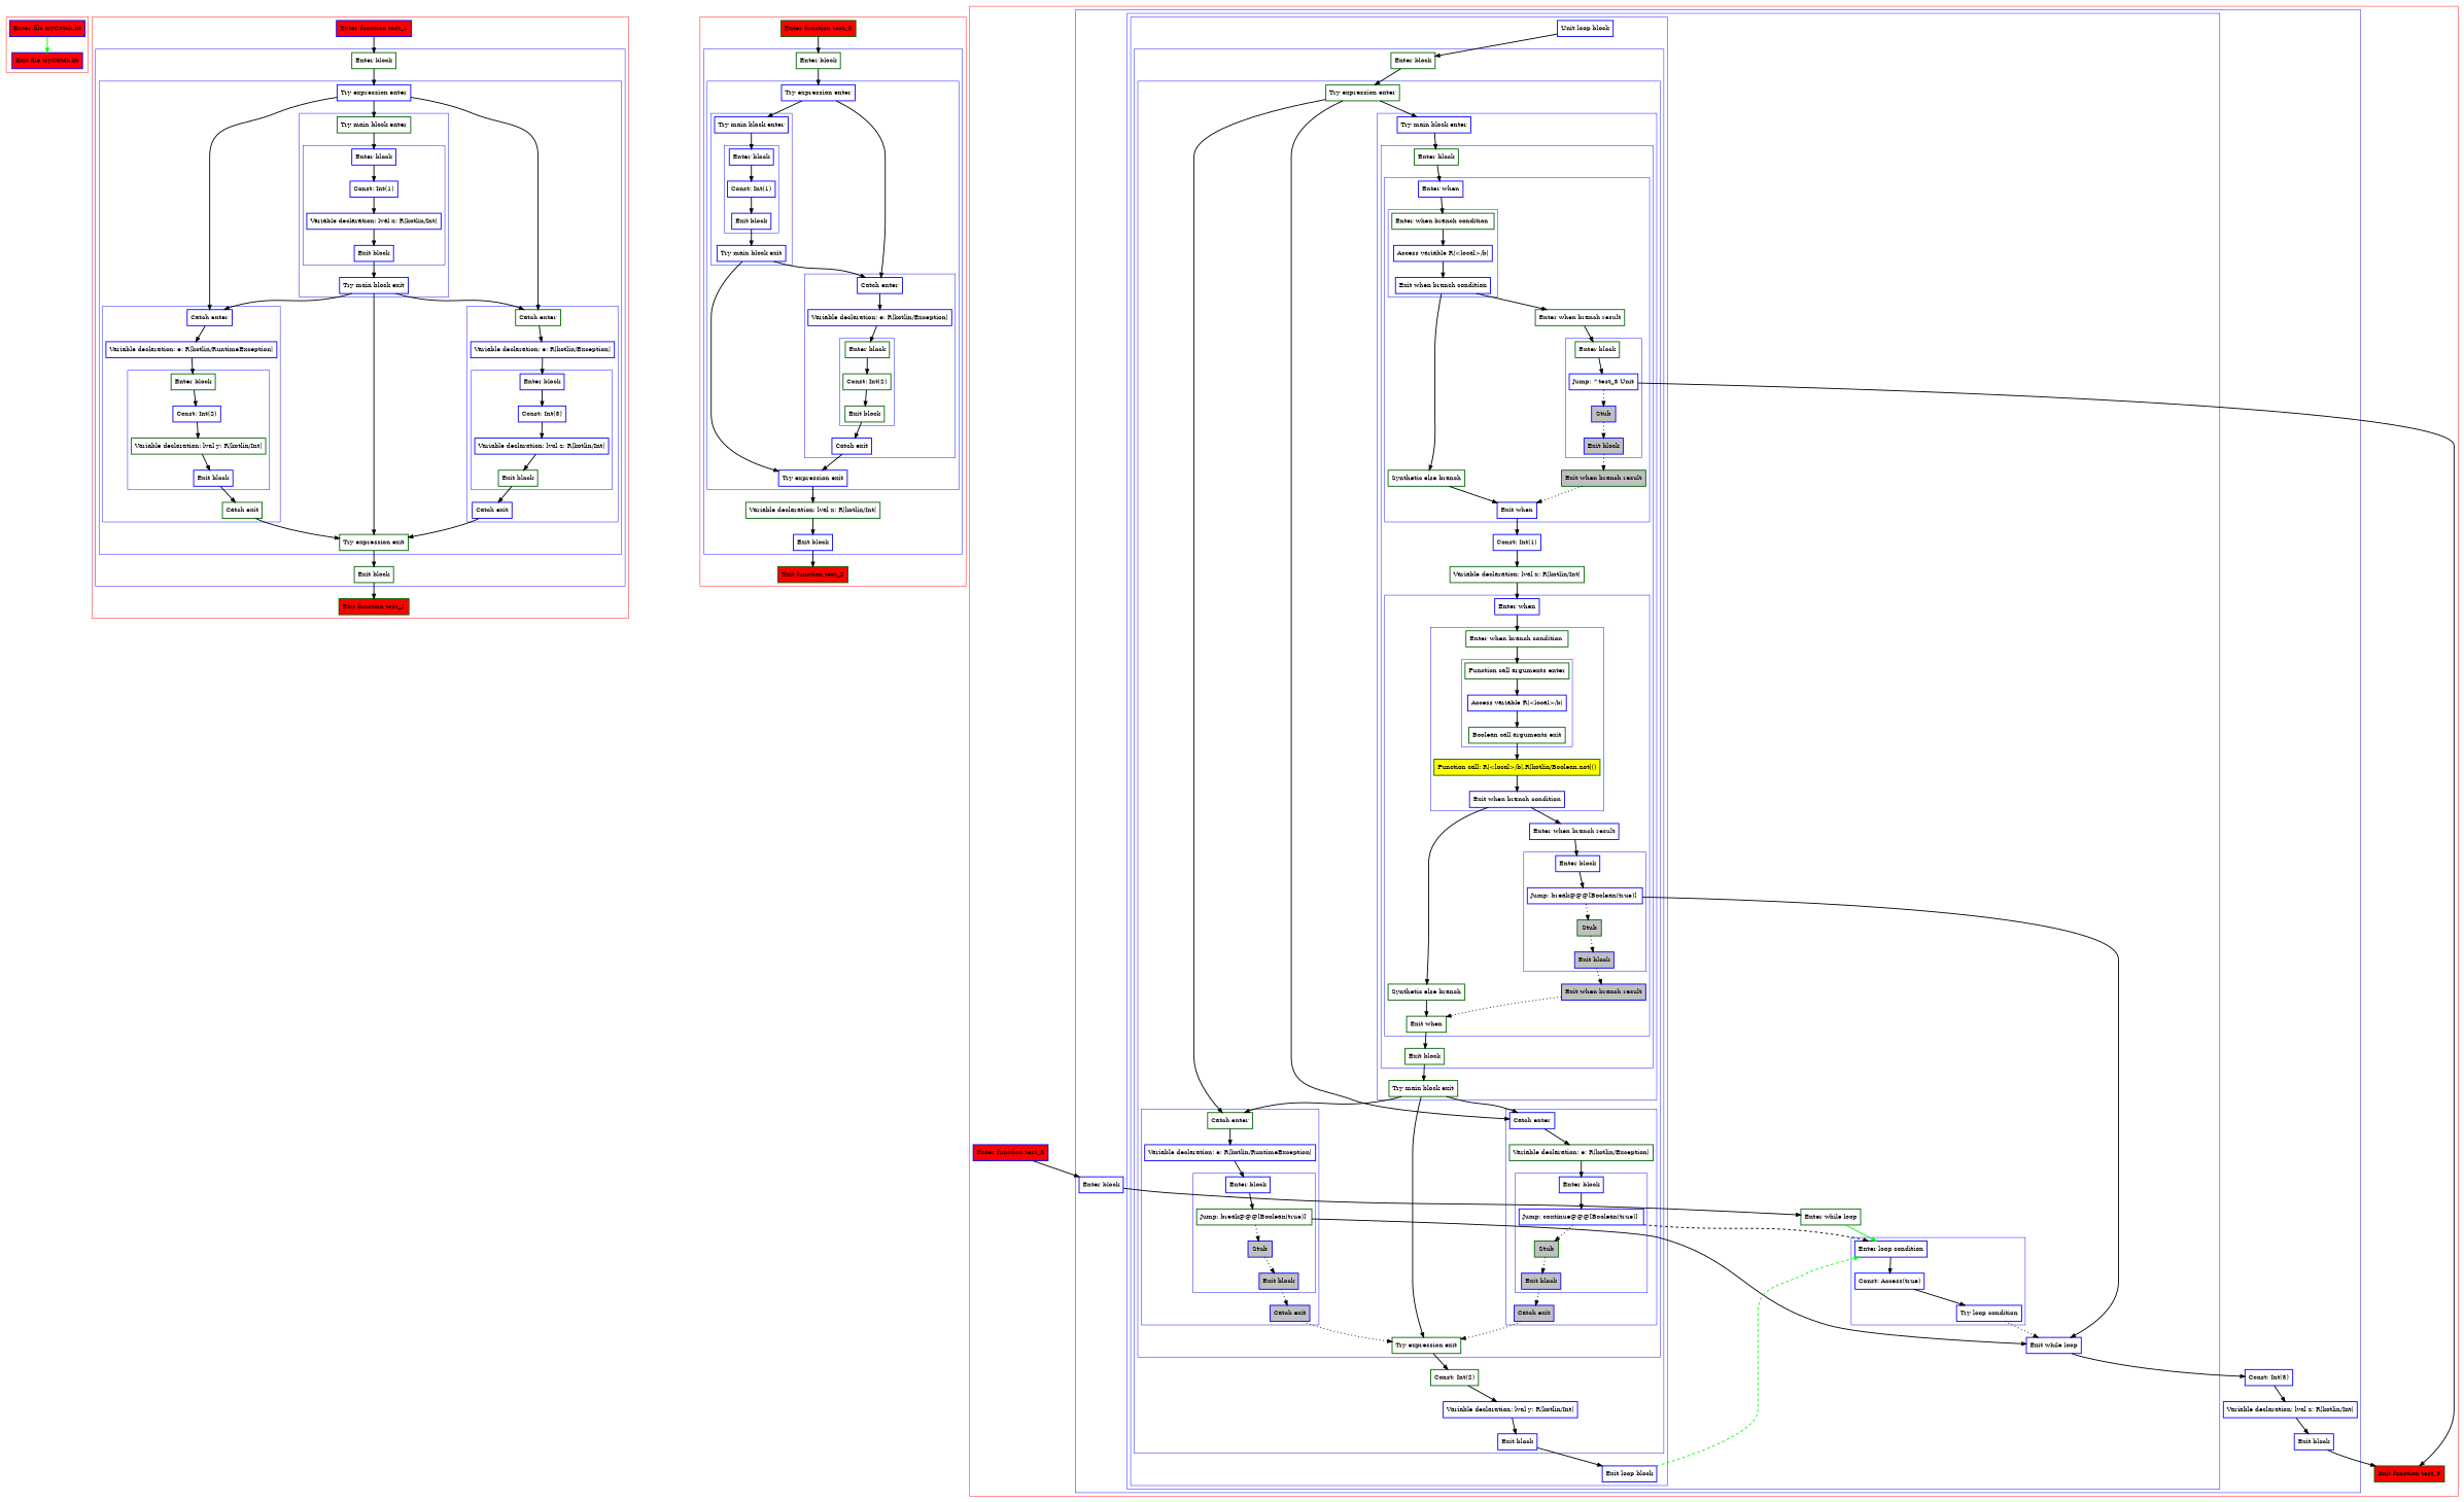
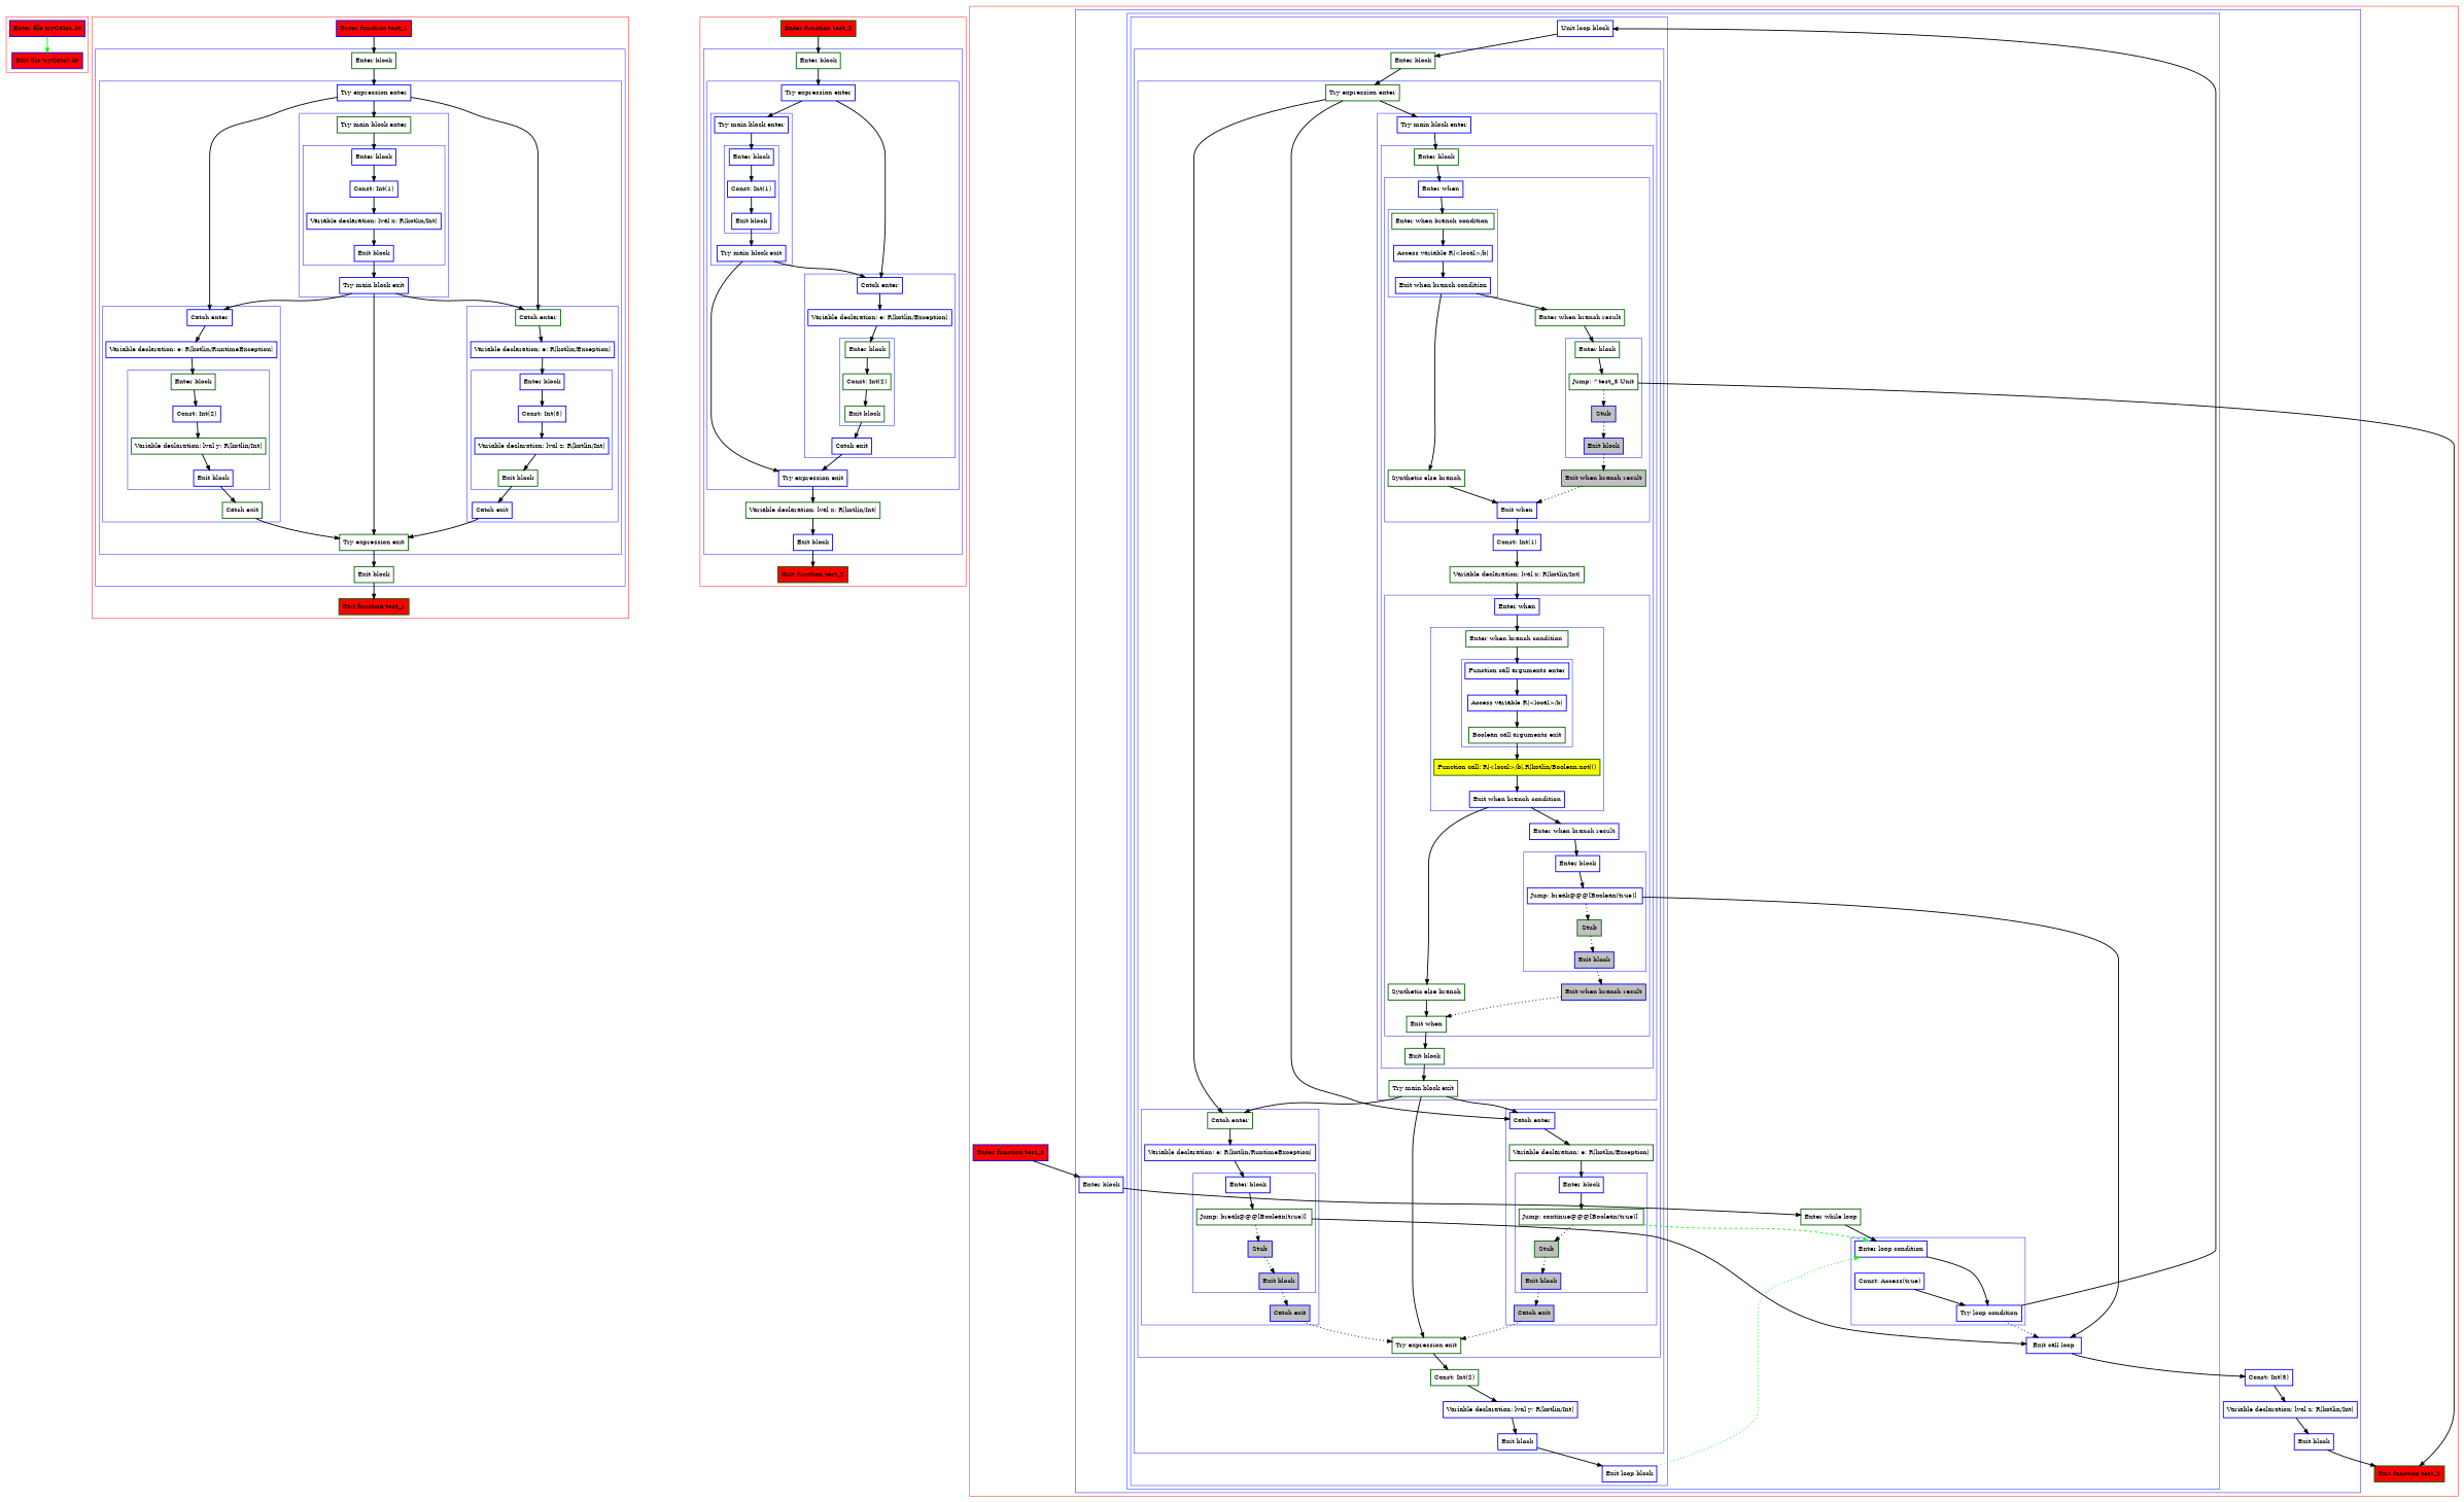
  digraph {
    nodesep=3
    node [color=blue penwidth=2 shape=box]
    edge [penwidth=2]
    n1 [fillcolor=red label="Enter file tryCatch.kt" style=filled]
    n2 [fillcolor=red label="Exit file tryCatch.kt" style=filled]
    n3 [label="Enter block"]
    n4 [label="Const: Int(1)"]
    n5 [label="Variable declaration: lval x: R|kotlin/Int|"]
    n6 [label="Exit block"]
    n7 [color=darkgreen label="Try main block enter"]
    n8 [label="Try main block exit"]
    n9 [color=darkgreen label="Enter block"]
    n10 [label="Const: Int(2)"]
    n11 [color=darkgreen label="Variable declaration: lval y: R|kotlin/Int|"]
    n12 [label="Exit block"]
    n13 [label="Catch enter"]
    n14 [label="Variable declaration: e: R|kotlin/RuntimeException|"]
    n15 [color=darkgreen label="Catch exit"]
    n16 [label="Enter block"]
    n17 [label="Const: Int(3)"]
    n18 [label="Variable declaration: lval z: R|kotlin/Int|"]
    n19 [color=darkgreen label="Exit block"]
    n20 [color=darkgreen label="Catch enter"]
    n21 [label="Variable declaration: e: R|kotlin/Exception|"]
    n22 [label="Catch exit"]
    n23 [label="Try expression enter"]
    n24 [color=darkgreen label="Try expression exit"]
    n25 [color=darkgreen label="Enter block"]
    n26 [color=darkgreen label="Exit block"]
    n27 [fillcolor=red label="Enter function test_1" style=filled]
    n28 [color=darkgreen fillcolor=red label="Exit function test_1" style=filled]
    n29 [label="Enter block"]
    n30 [label="Const: Int(1)"]
    n31 [label="Exit block"]
    n32 [label="Try main block enter"]
    n33 [label="Try main block exit"]
    n34 [color=darkgreen label="Enter block"]
    n35 [color=darkgreen label="Const: Int(2)"]
    n36 [color=darkgreen label="Exit block"]
    n37 [label="Catch enter"]
    n38 [label="Variable declaration: e: R|kotlin/Exception|"]
    n39 [label="Catch exit"]
    n40 [label="Try expression enter"]
    n41 [label="Try expression exit"]
    n42 [color=darkgreen label="Enter block"]
    n43 [color=darkgreen label="Variable declaration: lval x: R|kotlin/Int|"]
    n44 [label="Exit block"]
    n45 [color=darkgreen fillcolor=red label="Enter function test_2" style=filled]
    n46 [color=darkgreen fillcolor=red label="Exit function test_2" style=filled]
    n47 [label="Enter loop condition"]
    n48 [label="Const: Access(true)"]
    n49 [label="Try loop condition"]
    n50 [color=darkgreen label="Enter when branch condition "]
    n51 [label="Access variable R|<local>/b|"]
    n52 [label="Exit when branch condition"]
    n53 [color=darkgreen label="Enter block"]
-   n54 [label="Jump: ^test_3 Unit"]
+   n54 [color=darkgreen label="Jump: ^test_3 Unit"]
    n55 [fillcolor=gray label=Stub style=filled]
    n56 [fillcolor=gray label="Exit block" style=filled]
    n57 [label="Enter when"]
    n58 [color=darkgreen label="Synthetic else branch"]
    n59 [color=darkgreen label="Enter when branch result"]
    n60 [color=darkgreen fillcolor=gray label="Exit when branch result" style=filled]
    n61 [label="Exit when"]
-   n62 [color=darkgreen label="Function call arguments enter"]
+   n62 [label="Function call arguments enter"]
    n63 [label="Access variable R|<local>/b|"]
    n64 [color=darkgreen label="Boolean call arguments exit"]
    n65 [color=darkgreen label="Enter when branch condition "]
    n66 [color=darkgreen fillcolor=yellow label="Function call: R|<local>/b|.R|kotlin/Boolean.not|()" style=filled]
    n67 [label="Exit when branch condition"]
    n68 [label="Enter block"]
    n69 [label="Jump: break@@@[Boolean(true)] "]
    n70 [color=darkgreen fillcolor=gray label=Stub style=filled]
    n71 [fillcolor=gray label="Exit block" style=filled]
    n72 [label="Enter when"]
    n73 [color=darkgreen label="Synthetic else branch"]
    n74 [label="Enter when branch result"]
    n75 [fillcolor=gray label="Exit when branch result" style=filled]
    n76 [color=darkgreen label="Exit when"]
    n77 [color=darkgreen label="Enter block"]
    n78 [label="Const: Int(1)"]
    n79 [color=darkgreen label="Variable declaration: lval x: R|kotlin/Int|"]
    n80 [color=darkgreen label="Exit block"]
    n81 [label="Try main block enter"]
    n82 [color=darkgreen label="Try main block exit"]
    n83 [label="Enter block"]
-   n84 [label="Jump: continue@@@[Boolean(true)] "]
+   n84 [color=darkgreen label="Jump: continue@@@[Boolean(true)] "]
    n85 [color=darkgreen fillcolor=gray label=Stub style=filled]
    n86 [fillcolor=gray label="Exit block" style=filled]
    n87 [label="Catch enter"]
    n88 [color=darkgreen label="Variable declaration: e: R|kotlin/Exception|"]
    n89 [fillcolor=gray label="Catch exit" style=filled]
    n90 [label="Enter block"]
    n91 [color=darkgreen label="Jump: break@@@[Boolean(true)] "]
    n92 [fillcolor=gray label=Stub style=filled]
    n93 [fillcolor=gray label="Exit block" style=filled]
    n94 [color=darkgreen label="Catch enter"]
    n95 [label="Variable declaration: e: R|kotlin/RuntimeException|"]
    n96 [fillcolor=gray label="Catch exit" style=filled]
    n97 [color=darkgreen label="Try expression enter"]
    n98 [color=darkgreen label="Try expression exit"]
    n99 [color=darkgreen label="Enter block"]
    n100 [color=darkgreen label="Const: Int(2)"]
    n101 [label="Variable declaration: lval y: R|kotlin/Int|"]
    n102 [label="Exit block"]
    n103 [label="Unit loop block"]
    n104 [label="Exit loop block"]
    n105 [color=darkgreen label="Enter while loop"]
-   n106 [label="Exit while loop"]
+   n106 [label="Exit call loop"]
    n107 [label="Enter block"]
    n108 [label="Const: Int(3)"]
    n109 [label="Variable declaration: lval z: R|kotlin/Int|"]
    n110 [label="Exit block"]
    n111 [fillcolor=red label="Enter function test_3" style=filled]
    n112 [color=darkgreen fillcolor=red label="Exit function test_3" style=filled]
    subgraph cluster_1 {
      color=red
      n1
      n2
    }
    subgraph cluster_2 {
      color=red
      n27
      n28
      subgraph cluster_3 {
        color=blue
        n25
        n26
        subgraph cluster_4 {
          color=blue
          n23
          n24
          subgraph cluster_5 {
            color=blue
            n7
            n8
            subgraph cluster_6 {
              color=blue
              n3
              n4
              n5
              n6
            }
          }
          subgraph cluster_7 {
            color=blue
            n13
            n14
            n15
            subgraph cluster_8 {
              color=blue
              n9
              n10
              n11
              n12
            }
          }
          subgraph cluster_9 {
            color=blue
            n20
            n21
            n22
            subgraph cluster_10 {
              color=blue
              n16
              n17
              n18
              n19
            }
          }
        }
      }
    }
    subgraph cluster_11 {
      color=red
      n45
      n46
      subgraph cluster_12 {
        color=blue
        n42
        n43
        n44
        subgraph cluster_13 {
          color=blue
          n40
          n41
          subgraph cluster_14 {
            color=blue
            n32
            n33
            subgraph cluster_15 {
              color=blue
              n29
              n30
              n31
            }
          }
          subgraph cluster_16 {
            color=blue
            n37
            n38
            n39
            subgraph cluster_17 {
              color=blue
              n34
              n35
              n36
            }
          }
        }
      }
    }
    subgraph cluster_18 {
      color=red
      n111
      n112
      subgraph cluster_19 {
        color=blue
        n107
        n108
        n109
        n110
        subgraph cluster_20 {
          color=blue
          n105
          n106
          subgraph cluster_21 {
            color=blue
            n47
            n48
            n49
          }
          subgraph cluster_22 {
            color=blue
            n103
            n104
            subgraph cluster_23 {
              color=blue
              n99
              n100
              n101
              n102
              subgraph cluster_24 {
                color=blue
                n97
                n98
                subgraph cluster_25 {
                  color=blue
                  n81
                  n82
                  subgraph cluster_26 {
                    color=blue
                    n77
                    n78
                    n79
                    n80
                    subgraph cluster_27 {
                      color=blue
                      n57
                      n58
                      n59
                      n60
                      n61
                      subgraph cluster_28 {
                        color=blue
                        n50
                        n51
                        n52
                      }
                      subgraph cluster_29 {
                        color=blue
                        n53
                        n54
                        n55
                        n56
                      }
                    }
                    subgraph cluster_30 {
                      color=blue
                      n72
                      n73
                      n74
                      n75
                      n76
                      subgraph cluster_31 {
                        color=blue
                        n65
                        n66
                        n67
                        subgraph cluster_32 {
                          color=blue
                          n62
                          n63
                          n64
                        }
                      }
                      subgraph cluster_33 {
                        color=blue
                        n68
                        n69
                        n70
                        n71
                      }
                    }
                  }
                }
                subgraph cluster_34 {
                  color=blue
                  n87
                  n88
                  n89
                  subgraph cluster_35 {
                    color=blue
                    n83
                    n84
                    n85
                    n86
                  }
                }
                subgraph cluster_36 {
                  color=blue
                  n94
                  n95
                  n96
                  subgraph cluster_37 {
                    color=blue
                    n90
                    n91
                    n92
                    n93
                  }
                }
              }
            }
          }
        }
      }
    }
    n1 -> n2 [color=green]
    n3 -> n4
    n4 -> n5
    n5 -> n6
    n6 -> n8
    n7 -> n3
    n8 -> n13
    n8 -> n20
    n8 -> n24
    n9 -> n10
    n10 -> n11
    n11 -> n12
    n12 -> n15
    n13 -> n14
    n14 -> n9
    n15 -> n24
    n16 -> n17
    n17 -> n18
    n18 -> n19
    n19 -> n22
    n20 -> n21
    n21 -> n16
    n22 -> n24
    n23 -> n7
    n23 -> n13
    n23 -> n20
    n24 -> n26
    n25 -> n23
    n26 -> n28
    n27 -> n25
    n29 -> n30
    n30 -> n31
    n31 -> n33
    n32 -> n29
    n33 -> n37
    n33 -> n41
    n34 -> n35
    n35 -> n36
    n36 -> n39
    n37 -> n38
    n38 -> n34
    n39 -> n41
    n40 -> n32
    n40 -> n37
    n41 -> n43
    n42 -> n40
    n43 -> n44
    n44 -> n46
    n45 -> n42
-   n47 -> n48
+   n47 -> n49
    n48 -> n49
+   n49 -> n103
    n49 -> n106 [style=dotted]
    n50 -> n51
    n51 -> n52
    n52 -> n58
    n52 -> n59
    n53 -> n54
    n54 -> n55 [style=dotted]
    n54 -> n112
    n55 -> n56 [style=dotted]
    n56 -> n60 [style=dotted]
    n57 -> n50
    n58 -> n61
    n59 -> n53
    n60 -> n61 [style=dotted]
    n61 -> n78
    n62 -> n63
    n63 -> n64
    n64 -> n66
    n65 -> n62
    n66 -> n67
    n67 -> n73
    n67 -> n74
    n68 -> n69
    n69 -> n70 [style=dotted]
    n69 -> n106
    n70 -> n71 [style=dotted]
    n71 -> n75 [style=dotted]
    n72 -> n65
    n73 -> n76
    n74 -> n68
    n75 -> n76 [style=dotted]
    n76 -> n80
    n77 -> n57
    n78 -> n79
    n79 -> n72
    n80 -> n82
    n81 -> n77
    n82 -> n87
    n82 -> n94
    n82 -> n98
    n83 -> n84
-   n84 -> n47 [color=black style=dashed]
+   n84 -> n47 [color=green style=dashed]
    n84 -> n85 [style=dotted]
    n85 -> n86 [style=dotted]
    n86 -> n89 [style=dotted]
    n87 -> n88
    n88 -> n83
    n89 -> n98 [style=dotted]
    n90 -> n91
    n91 -> n92 [style=dotted]
    n91 -> n106
    n92 -> n93 [style=dotted]
    n93 -> n96 [style=dotted]
    n94 -> n95
    n95 -> n90
    n96 -> n98 [style=dotted]
    n97 -> n81
    n97 -> n87
    n97 -> n94
    n98 -> n100
    n99 -> n97
    n100 -> n101
    n101 -> n102
    n102 -> n104
    n103 -> n99
-   n104 -> n47 [color=green style=dashed]
-   n105 -> n47 [color=green]
+   n104 -> n47 [color=green style=dotted]
+   n105 -> n47
    n106 -> n108
    n107 -> n105
    n108 -> n109
    n109 -> n110
    n110 -> n112
    n111 -> n107
  }
